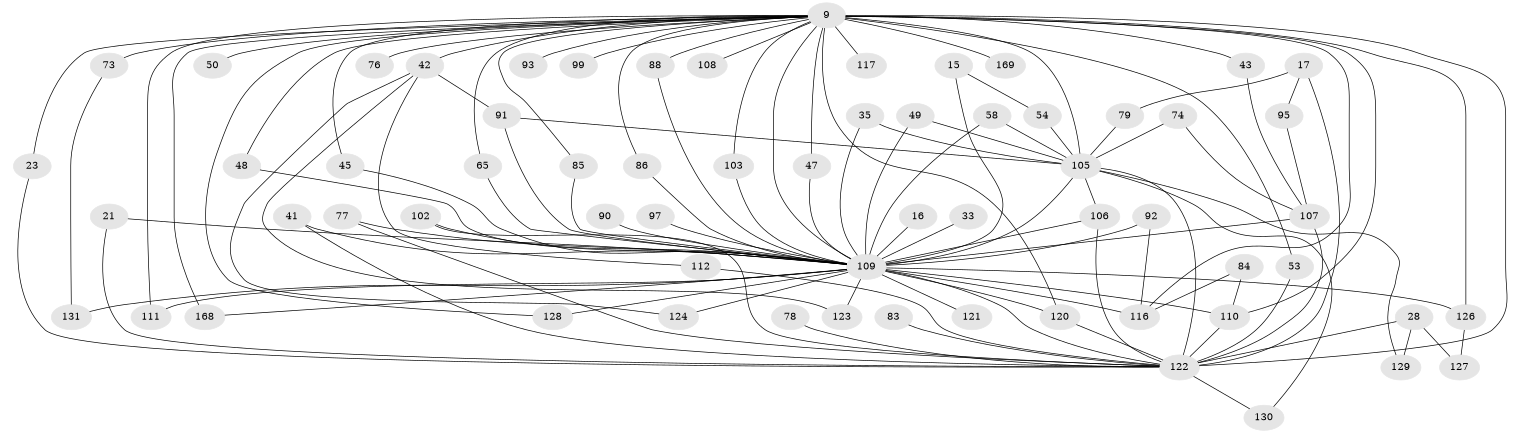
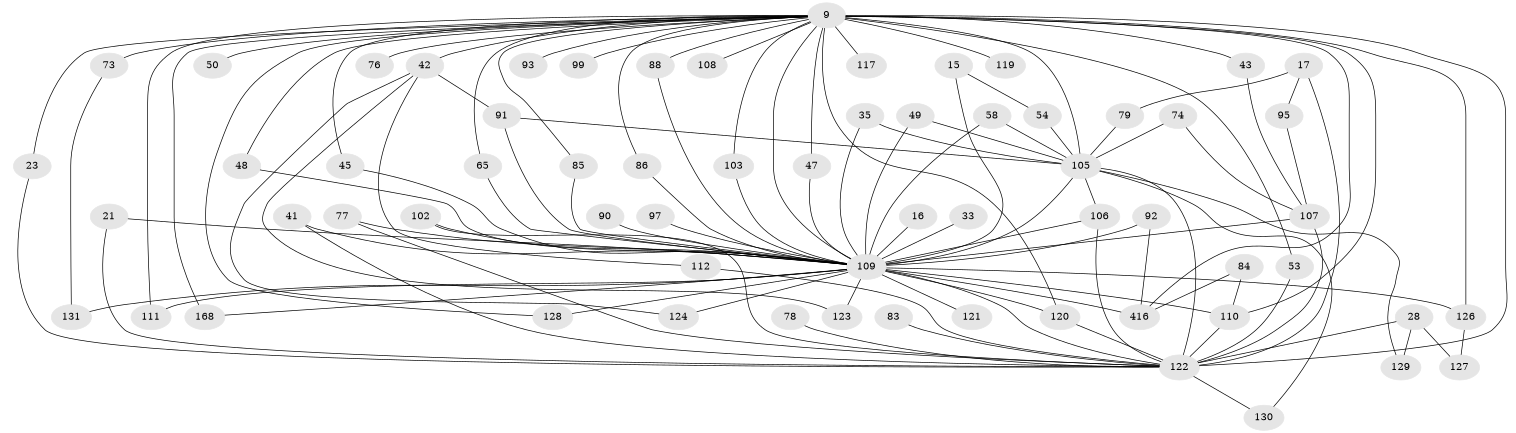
  graph {
    node [color=gray90 style=filled]
    9 [super="+8+6"]
    23
    42 [super="+32"]
    43 [super="+13"]
    45
    47
    48
    50
    53
    65
    73
    76 [super="+37"]
    85
    86
    88 [super="+25"]
    93
    99
    103
    105 [super="+80+89+104"]
    108
    109 [super="+62+39+100+82"]
    110 [super="+96+51"]
    111 [super="+40"]
-   116 [super="+64+69"]
+   116 [super="+64+69" label=416]
    117
    n26 [label=168]
-   119 [label=169]
+   119
    120 [super="+113+114"]
    122 [super="+115+10"]
    126 [super="+60"]
    128
    91 [super="+75"]
    112
    123
    124 [super="+63"]
    107 [super="+57"]
    131
    129
    106 [super="+22+18+94+71"]
    130
    121 [super="+98"]
    127
    15
    54
    16
    17
    79
    95
    21
    28 [super="+27"]
    33
    35 [super="+26"]
    41
    49
    58
    74
    77
    78
    83
    84
    90
    92
    97
    102 [super="+59+87"]
    9 -- 23
    9 -- 42 [weight=3]
    9 -- 43 [weight=3]
    9 -- 45
    9 -- 47
    9 -- 48
    9 -- 50 [weight=2]
    9 -- 53
    9 -- 65
    9 -- 73 [weight=2]
    9 -- 76 [weight=2]
    9 -- 85
    9 -- 86
    9 -- 88 [weight=3]
    9 -- 93 [weight=2]
    9 -- 99 [weight=2]
    9 -- 103
    9 -- 105 [weight=17]
    9 -- 108 [weight=2]
    9 -- 109 [weight=11]
    9 -- 110 [weight=3]
    9 -- 111 [weight=3]
    9 -- 116 [weight=4]
    9 -- 117
    9 -- n26
    9 -- 119 [weight=2]
    9 -- 120
    9 -- 122 [weight=9]
    9 -- 126 [weight=2]
    9 -- 128
    23 -- 122
    42 -- 91
    42 -- 112
    42 -- 123
    42 -- 124
    43 -- 107
    45 -- 109
    47 -- 109
    48 -- 109
    53 -- 122
    65 -- 109
    73 -- 131
    85 -- 109
    86 -- 109
    88 -- 109
    103 -- 109
    105 -- 109 [weight=13]
    105 -- 122 [weight=4]
    105 -- 129
    105 -- 106
    105 -- 130
    109 -- 110
    109 -- 111
    109 -- 116
    109 -- n26
    109 -- 120
    109 -- 122 [weight=6]
    109 -- 126 [weight=2]
    109 -- 128
    109 -- 123
    109 -- 124
    109 -- 131
    109 -- 121 [weight=3]
    110 -- 122
    120 -- 122 [weight=2]
    122 -- 130
    126 -- 127
    91 -- 105
    91 -- 109
    112 -- 122
    107 -- 109 [weight=2]
    107 -- 122 [weight=3]
    106 -- 109 [weight=2]
    106 -- 122 [weight=6]
    15 -- 109 [weight=2]
    15 -- 54
    54 -- 105
    16 -- 109
    17 -- 122 [weight=2]
    17 -- 79
    17 -- 95
    79 -- 105
    95 -- 107
    21 -- 109
    21 -- 122
    28 -- 122 [weight=3]
    28 -- 129
    28 -- 127
    33 -- 109 [weight=2]
    35 -- 105
    35 -- 109 [weight=2]
    41 -- 109
    41 -- 122
    49 -- 105
    49 -- 109
    58 -- 105
    58 -- 109
    74 -- 105
    74 -- 107
    77 -- 109
    77 -- 122
    78 -- 122 [weight=2]
    83 -- 122
    84 -- 110
    84 -- 116
    90 -- 109 [weight=2]
    92 -- 109
    92 -- 116
    97 -- 109
    102 -- 109 [weight=3]
    102 -- 122
  }
